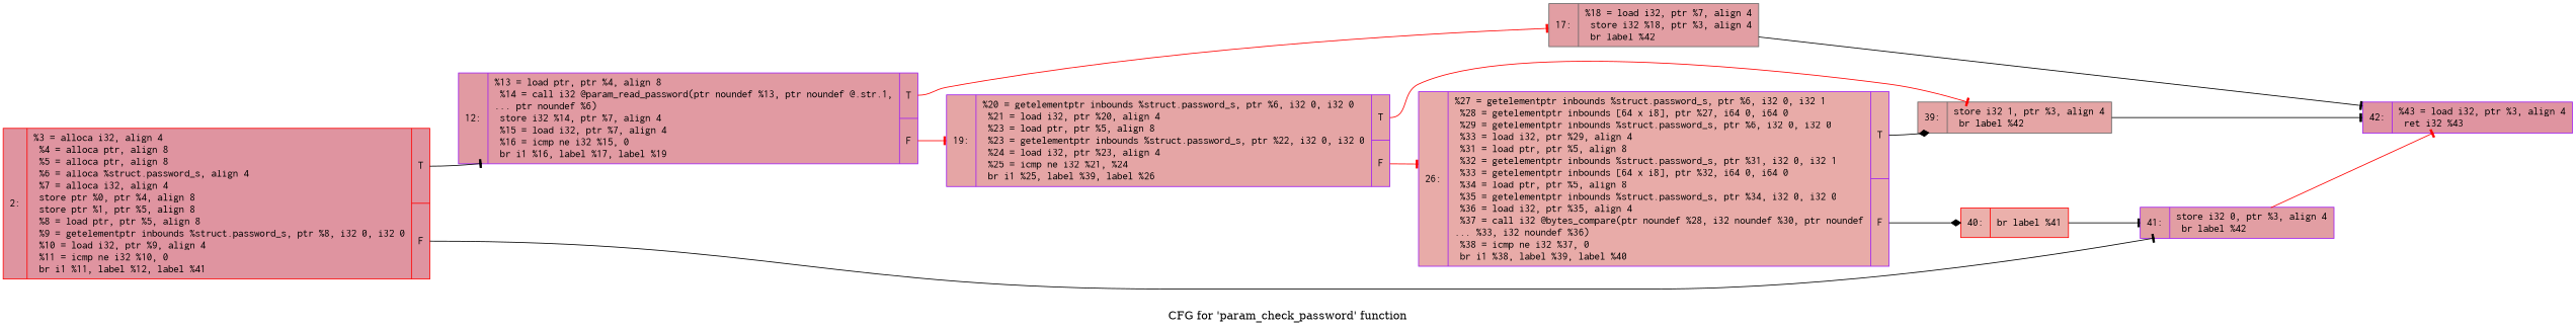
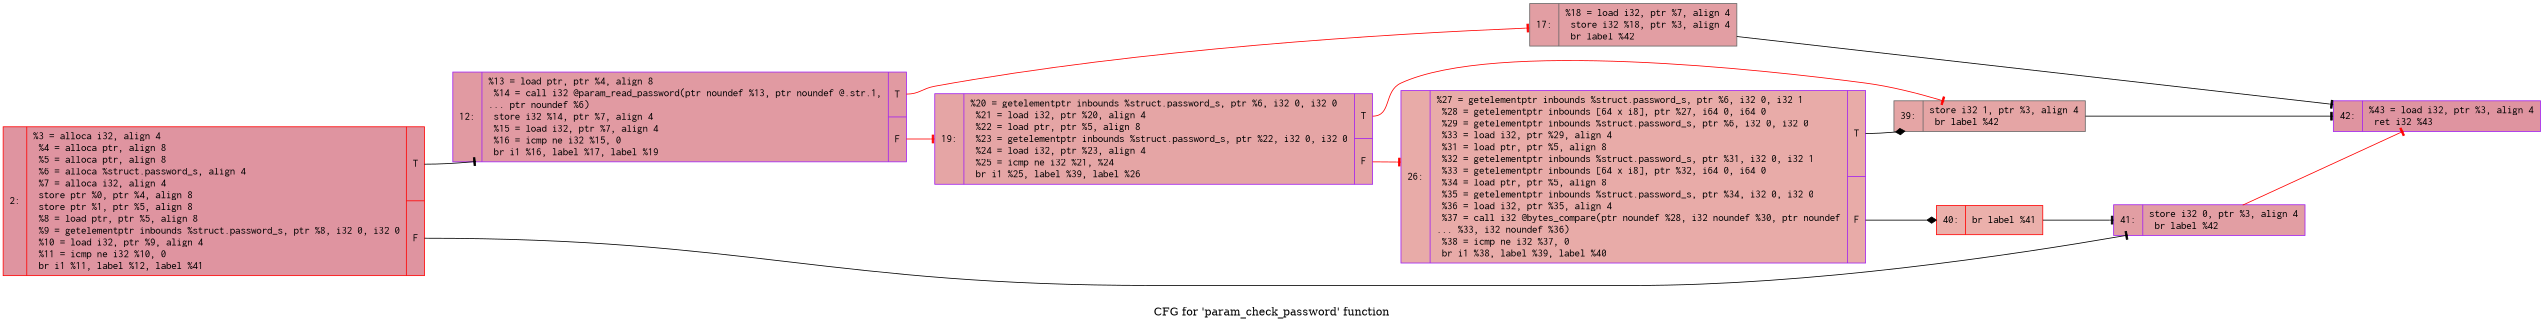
  digraph {
    label="CFG for 'param_check_password' function"
    rankdir=LR
    node [color=purple fillcolor="#b70d2870" fontname=Courier shape=record style=filled]
    edge [arrowhead=tee color=black]
    n1 [color=red label="{2:\l|  %3 = alloca i32, align 4\l  %4 = alloca ptr, align 8\l  %5 = alloca ptr, align 8\l  %6 = alloca %struct.password_s, align 4\l  %7 = alloca i32, align 4\l  store ptr %0, ptr %4, align 8\l  store ptr %1, ptr %5, align 8\l  %8 = load ptr, ptr %5, align 8\l  %9 = getelementptr inbounds %struct.password_s, ptr %8, i32 0, i32 0\l  %10 = load i32, ptr %9, align 4\l  %11 = icmp ne i32 %10, 0\l  br i1 %11, label %12, label %41\l|{<s0>T|<s1>F}}"]
    n2 [fillcolor="#bb1b2c70" label="{12:\l|  %13 = load ptr, ptr %4, align 8\l  %14 = call i32 @param_read_password(ptr noundef %13, ptr noundef @.str.1,\l... ptr noundef %6)\l  store i32 %14, ptr %7, align 4\l  %15 = load i32, ptr %7, align 4\l  %16 = icmp ne i32 %15, 0\l  br i1 %16, label %17, label %19\l|{<s0>T|<s1>F}}"]
    n3 [fillcolor="#be242e70" label="{41:\l|  store i32 0, ptr %3, align 4\l  br label %42\l}"]
    n4 [color=gray40 fillcolor="#be242e70" label="{17:\l|  %18 = load i32, ptr %7, align 4\l  store i32 %18, ptr %3, align 4\l  br label %42\l}"]
-   n5 [fillcolor="#c5333470" label="{19:\l|  %20 = getelementptr inbounds %struct.password_s, ptr %6, i32 0, i32 0\l  %21 = load i32, ptr %20, align 4\l  %23 = load ptr, ptr %5, align 8\l  %23 = getelementptr inbounds %struct.password_s, ptr %22, i32 0, i32 0\l  %24 = load i32, ptr %23, align 4\l  %25 = icmp ne i32 %21, %24\l  br i1 %25, label %39, label %26\l|{<s0>T|<s1>F}}"]
+   n5 [fillcolor="#c5333470" label="{19:\l|  %20 = getelementptr inbounds %struct.password_s, ptr %6, i32 0, i32 0\l  %21 = load i32, ptr %20, align 4\l  %22 = load ptr, ptr %5, align 8\l  %23 = getelementptr inbounds %struct.password_s, ptr %22, i32 0, i32 0\l  %24 = load i32, ptr %23, align 4\l  %25 = icmp ne i32 %21, %24\l  br i1 %25, label %39, label %26\l|{<s0>T|<s1>F}}"]
    n6 [label="{42:\l|  %43 = load i32, ptr %3, align 4\l  ret i32 %43\l}"]
    n7 [color=gray40 fillcolor="#c5333470" label="{39:\l|  store i32 1, ptr %3, align 4\l  br label %42\l}"]
    n8 [fillcolor="#cc403a70" label="{26:\l|  %27 = getelementptr inbounds %struct.password_s, ptr %6, i32 0, i32 1\l  %28 = getelementptr inbounds [64 x i8], ptr %27, i64 0, i64 0\l  %29 = getelementptr inbounds %struct.password_s, ptr %6, i32 0, i32 0\l  %33 = load i32, ptr %29, align 4\l  %31 = load ptr, ptr %5, align 8\l  %32 = getelementptr inbounds %struct.password_s, ptr %31, i32 0, i32 1\l  %33 = getelementptr inbounds [64 x i8], ptr %32, i64 0, i64 0\l  %34 = load ptr, ptr %5, align 8\l  %35 = getelementptr inbounds %struct.password_s, ptr %34, i32 0, i32 0\l  %36 = load i32, ptr %35, align 4\l  %37 = call i32 @bytes_compare(ptr noundef %28, i32 noundef %30, ptr noundef\l... %33, i32 noundef %36)\l  %38 = icmp ne i32 %37, 0\l  br i1 %38, label %39, label %40\l|{<s0>T|<s1>F}}"]
    n9 [color=red fillcolor="#d24b4070" label="{40:\l|  br label %41\l}"]
    n1 -> n2 [tailport=s0]
    n1 -> n3 [tailport=s1]
    n2 -> n4 [color=red tailport=s0]
    n2 -> n5 [color=red tailport=s1]
    n3 -> n6 [color=red]
    n4 -> n6
    n5 -> n7 [color=red tailport=s0]
    n5 -> n8 [color=red tailport=s1]
    n7 -> n6
    n8 -> n7 [arrowhead=diamond tailport=s0]
    n8 -> n9 [arrowhead=diamond tailport=s1]
    n9 -> n3
  }
